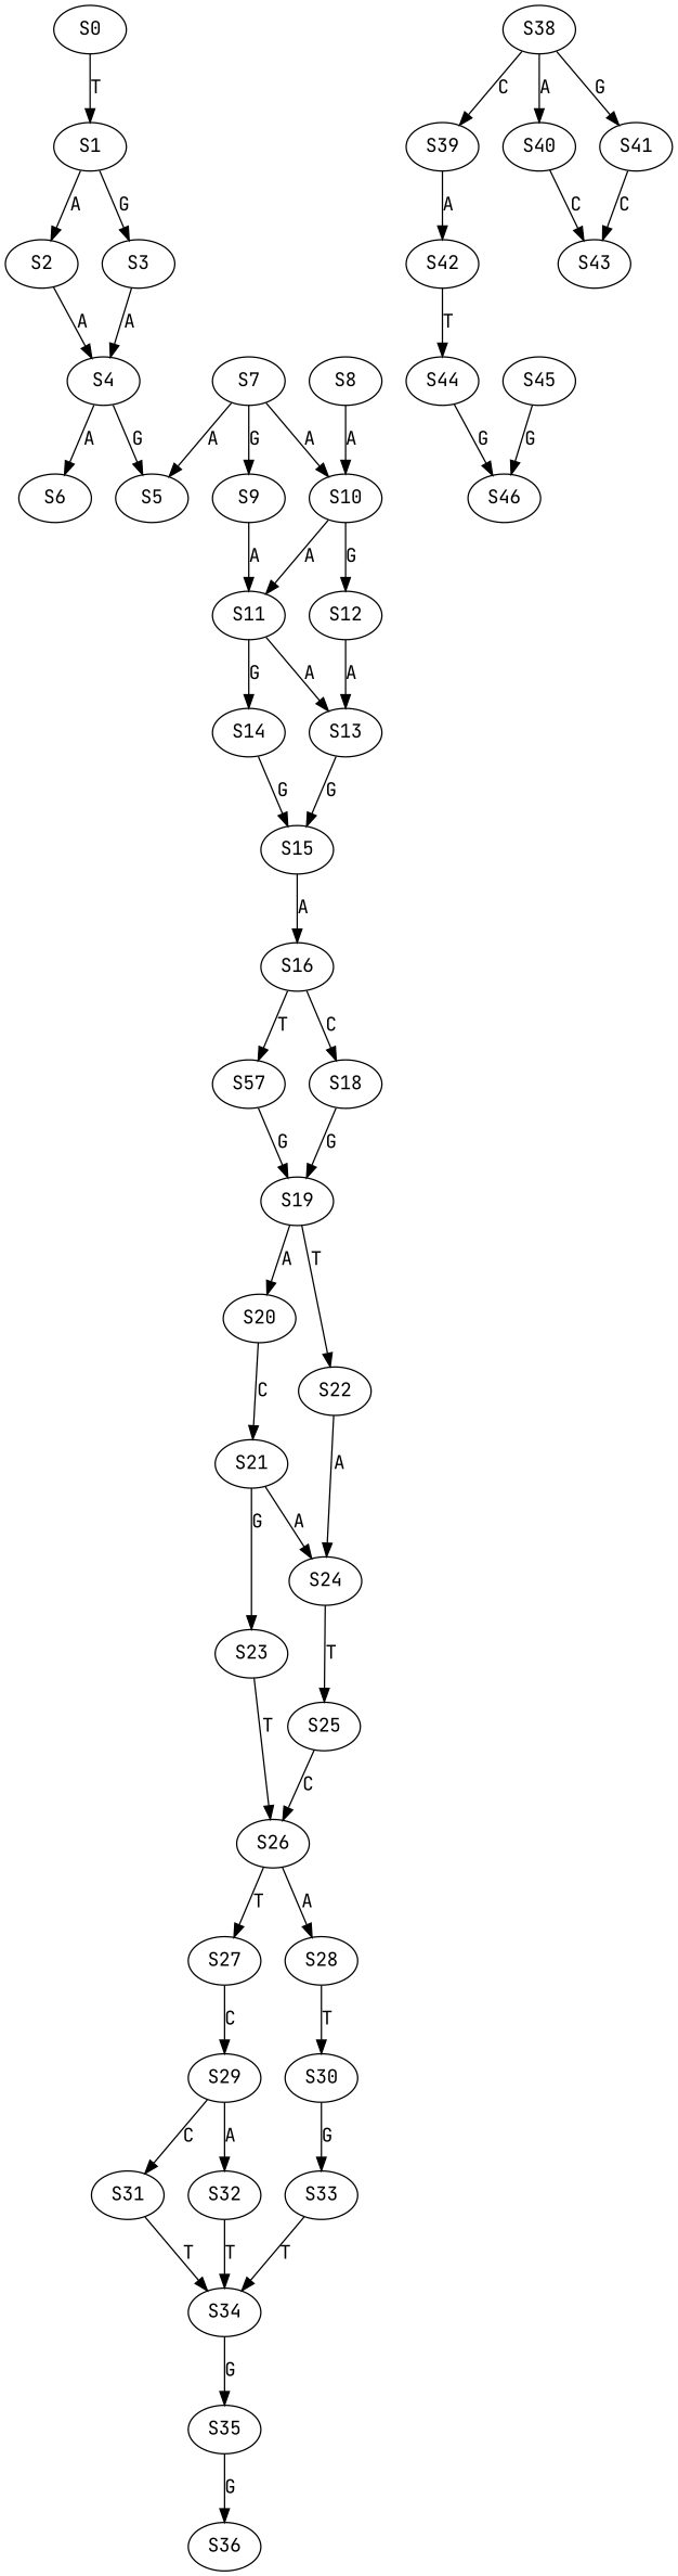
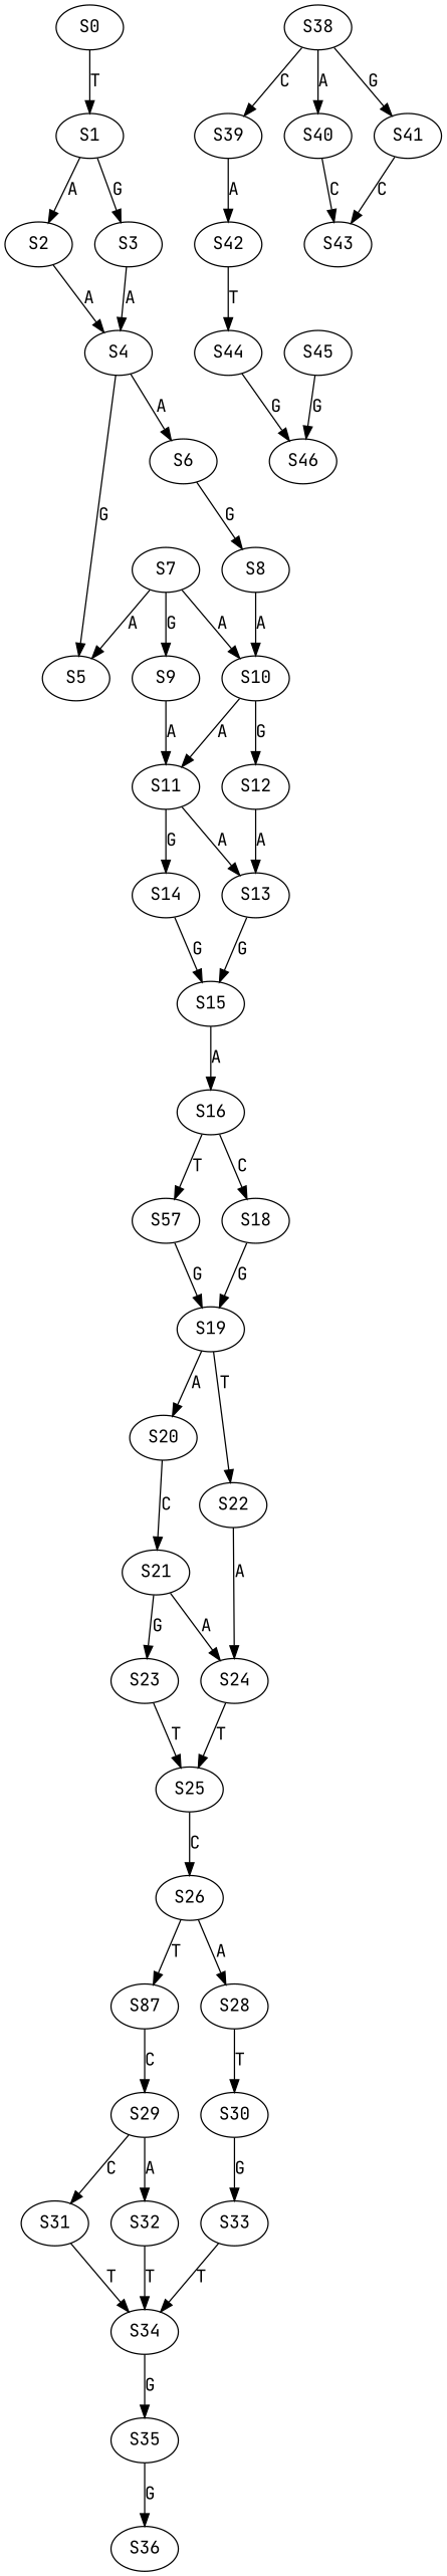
  strict digraph {
    fontname="JetBrains Mono"
    node [fontname="JetBrains Mono"]
    edge [fontname="JetBrains Mono"]
    S0
    S1
    S2
    S3
    S4
    S5
    S6
    S8
    S7
    S9
    S10
    S11
    S12
    S13
    S14
    S15
    S16
    n18 [label=S57]
    S18
    S19
    S20
    S22
    S21
    S23
    S24
    S25
    S26
-   S27
+   S27 [label=S87]
    S28
    S29
    S30
    S31
    S32
    S33
    S34
    S35
    S36
    S38
    S39
    S40
    S41
    S42
    S43
    S44
    S46
    S45
    S0 -> S1 [label=T]
    S1 -> S2 [label=A]
    S1 -> S3 [label=G]
    S2 -> S4 [label=A]
    S3 -> S4 [label=A]
    S4 -> S5 [label=G]
    S4 -> S6 [label=A]
+   S6 -> S8 [label=G]
    S8 -> S10 [label=A]
    S7 -> S5 [label=A]
    S7 -> S9 [label=G]
    S7 -> S10 [label=A]
    S9 -> S11 [label=A]
    S10 -> S11 [label=A]
    S10 -> S12 [label=G]
    S11 -> S13 [label=A]
    S11 -> S14 [label=G]
    S12 -> S13 [label=A]
    S13 -> S15 [label=G]
    S14 -> S15 [label=G]
    S15 -> S16 [label=A]
    S16 -> n18 [label=T]
    S16 -> S18 [label=C]
    n18 -> S19 [label=G]
    S18 -> S19 [label=G]
    S19 -> S20 [label=A]
    S19 -> S22 [label=T]
    S20 -> S21 [label=C]
    S22 -> S24 [label=A]
    S21 -> S23 [label=G]
    S21 -> S24 [label=A]
-   S23 -> S26 [label=T]
+   S23 -> S25 [label=T]
    S24 -> S25 [label=T]
    S25 -> S26 [label=C]
    S26 -> S27 [label=T]
    S26 -> S28 [label=A]
    S27 -> S29 [label=C]
    S28 -> S30 [label=T]
    S29 -> S31 [label=C]
    S29 -> S32 [label=A]
    S30 -> S33 [label=G]
    S31 -> S34 [label=T]
    S32 -> S34 [label=T]
    S33 -> S34 [label=T]
    S34 -> S35 [label=G]
    S35 -> S36 [label=G]
    S38 -> S39 [label=C]
    S38 -> S40 [label=A]
    S38 -> S41 [label=G]
    S39 -> S42 [label=A]
    S40 -> S43 [label=C]
    S41 -> S43 [label=C]
    S42 -> S44 [label=T]
    S44 -> S46 [label=G]
    S45 -> S46 [label=G]
  }
